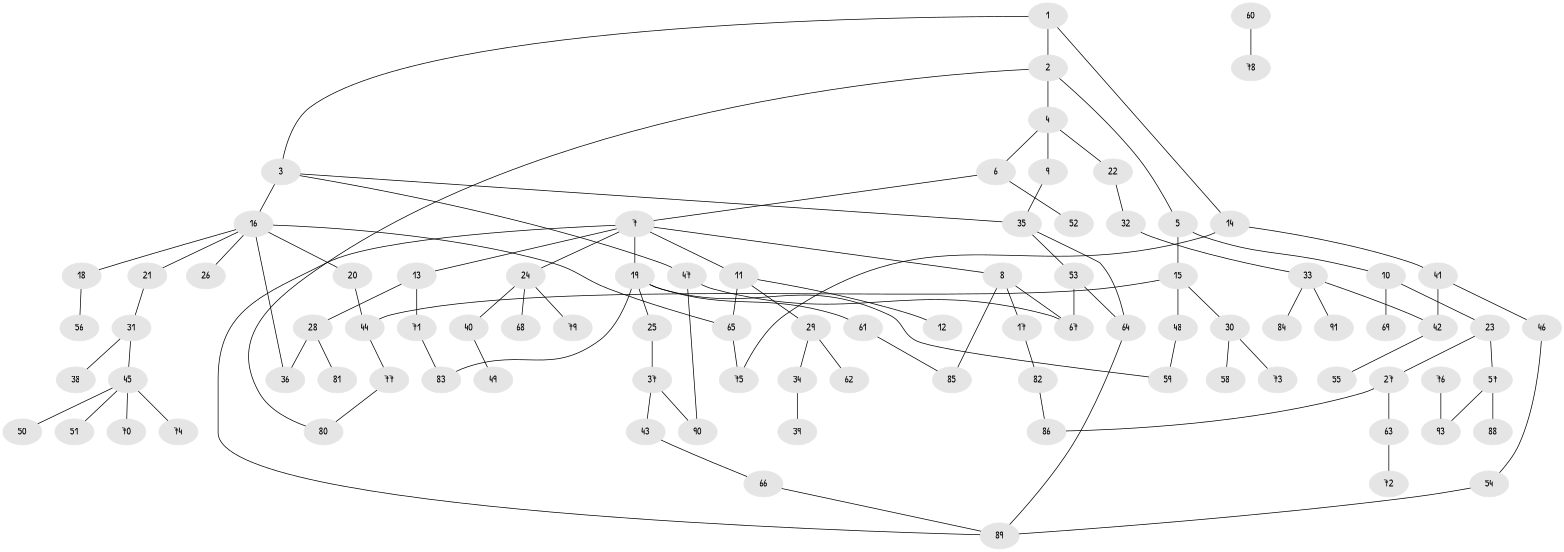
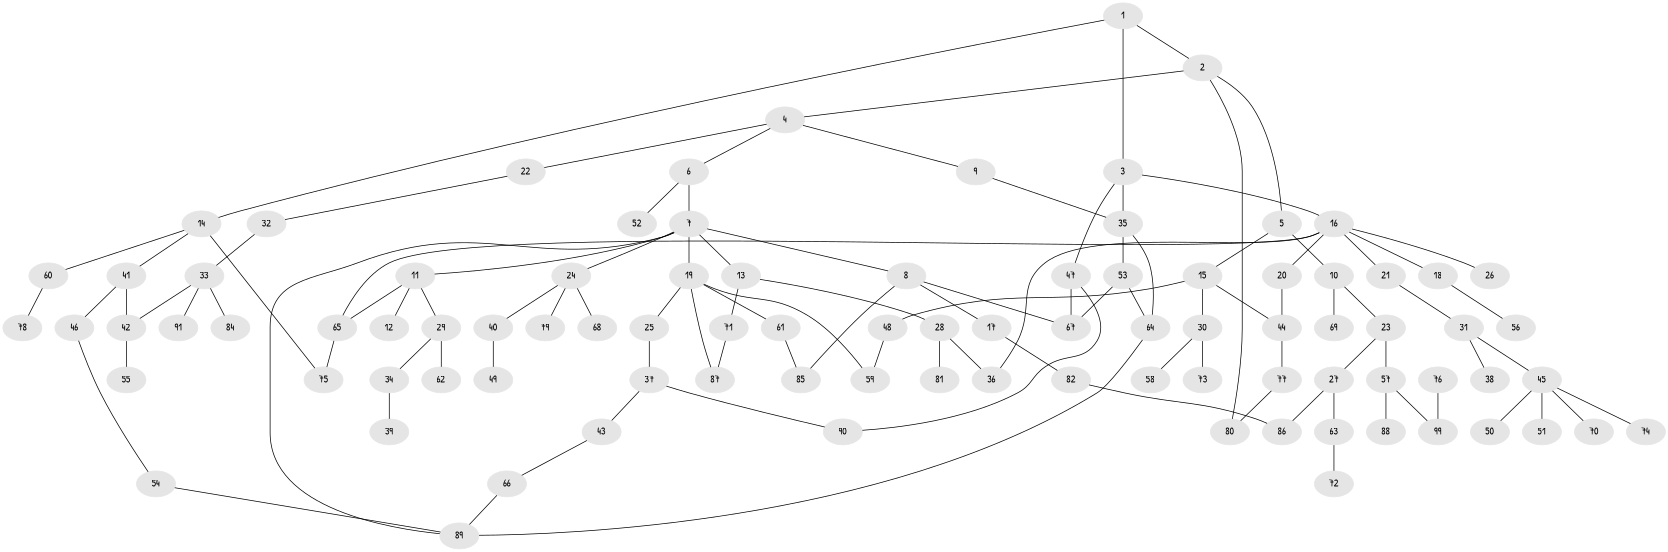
  graph {
    fontname="Patrick Hand"
    node [color=gray90 fontname="Patrick Hand" style=filled]
    edge [fontname="Patrick Hand"]
    1
    2
    3
    14
    4
    5
    80
    16
    35
    47
    41
    60
    75
    6
    9
    22
    10
    15
    65
    18
    20
    21
    26
    36
    53
    64
    67
    90
    7
    52
    32
    23
    69
    30
    44
    48
    8
    11
    13
    19
    24
    89
    17
    85
    12
    29
    28
    71
    25
    59
    61
-   87 [label=83]
+   87
    40
    68
    79
    82
    27
    57
    34
    62
    81
    42
    46
    78
    58
    73
    77
    56
    31
    86
    37
    38
    45
    33
    63
    88
-   93
+   93 [label=99]
    49
    43
    72
    39
    50
    51
    70
    74
    84
    91
    55
    66
    54
    76
    1 -- 2
    1 -- 3
    1 -- 14
    2 -- 4
    2 -- 5
    2 -- 80
    3 -- 16
    3 -- 35
    3 -- 47
    14 -- 41
+   14 -- 60
    14 -- 75
    4 -- 6
    4 -- 9
    4 -- 22
    5 -- 10
    5 -- 15
    16 -- 65
    16 -- 18
    16 -- 20
    16 -- 21
    16 -- 26
    16 -- 36
    35 -- 53
    35 -- 64
    47 -- 67
    47 -- 90
    41 -- 42
    41 -- 46
    60 -- 78
    6 -- 7
    6 -- 52
    9 -- 35
    22 -- 32
    10 -- 23
    10 -- 69
    15 -- 30
    15 -- 44
    15 -- 48
    65 -- 75
    18 -- 56
    20 -- 44
    21 -- 31
    53 -- 64
    53 -- 67
    64 -- 89
    7 -- 8
    7 -- 11
    7 -- 13
    7 -- 19
    7 -- 24
    7 -- 89
    32 -- 33
    23 -- 27
    23 -- 57
    30 -- 58
    30 -- 73
    44 -- 77
    48 -- 59
    8 -- 67
    8 -- 17
    8 -- 85
    11 -- 65
    11 -- 12
    11 -- 29
    13 -- 28
    13 -- 71
    19 -- 25
    19 -- 59
    19 -- 61
    19 -- 87
    24 -- 40
    24 -- 68
    24 -- 79
    17 -- 82
    29 -- 34
    29 -- 62
    28 -- 36
    28 -- 81
    71 -- 87
    25 -- 37
    61 -- 85
    40 -- 49
    82 -- 86
    27 -- 86
    27 -- 63
    57 -- 88
    57 -- 93
    34 -- 39
    42 -- 55
    46 -- 54
    77 -- 80
    31 -- 38
    31 -- 45
    37 -- 90
    37 -- 43
    45 -- 50
    45 -- 51
    45 -- 70
    45 -- 74
    33 -- 42
    33 -- 84
    33 -- 91
    63 -- 72
    43 -- 66
    66 -- 89
    54 -- 89
    76 -- 93
  }
